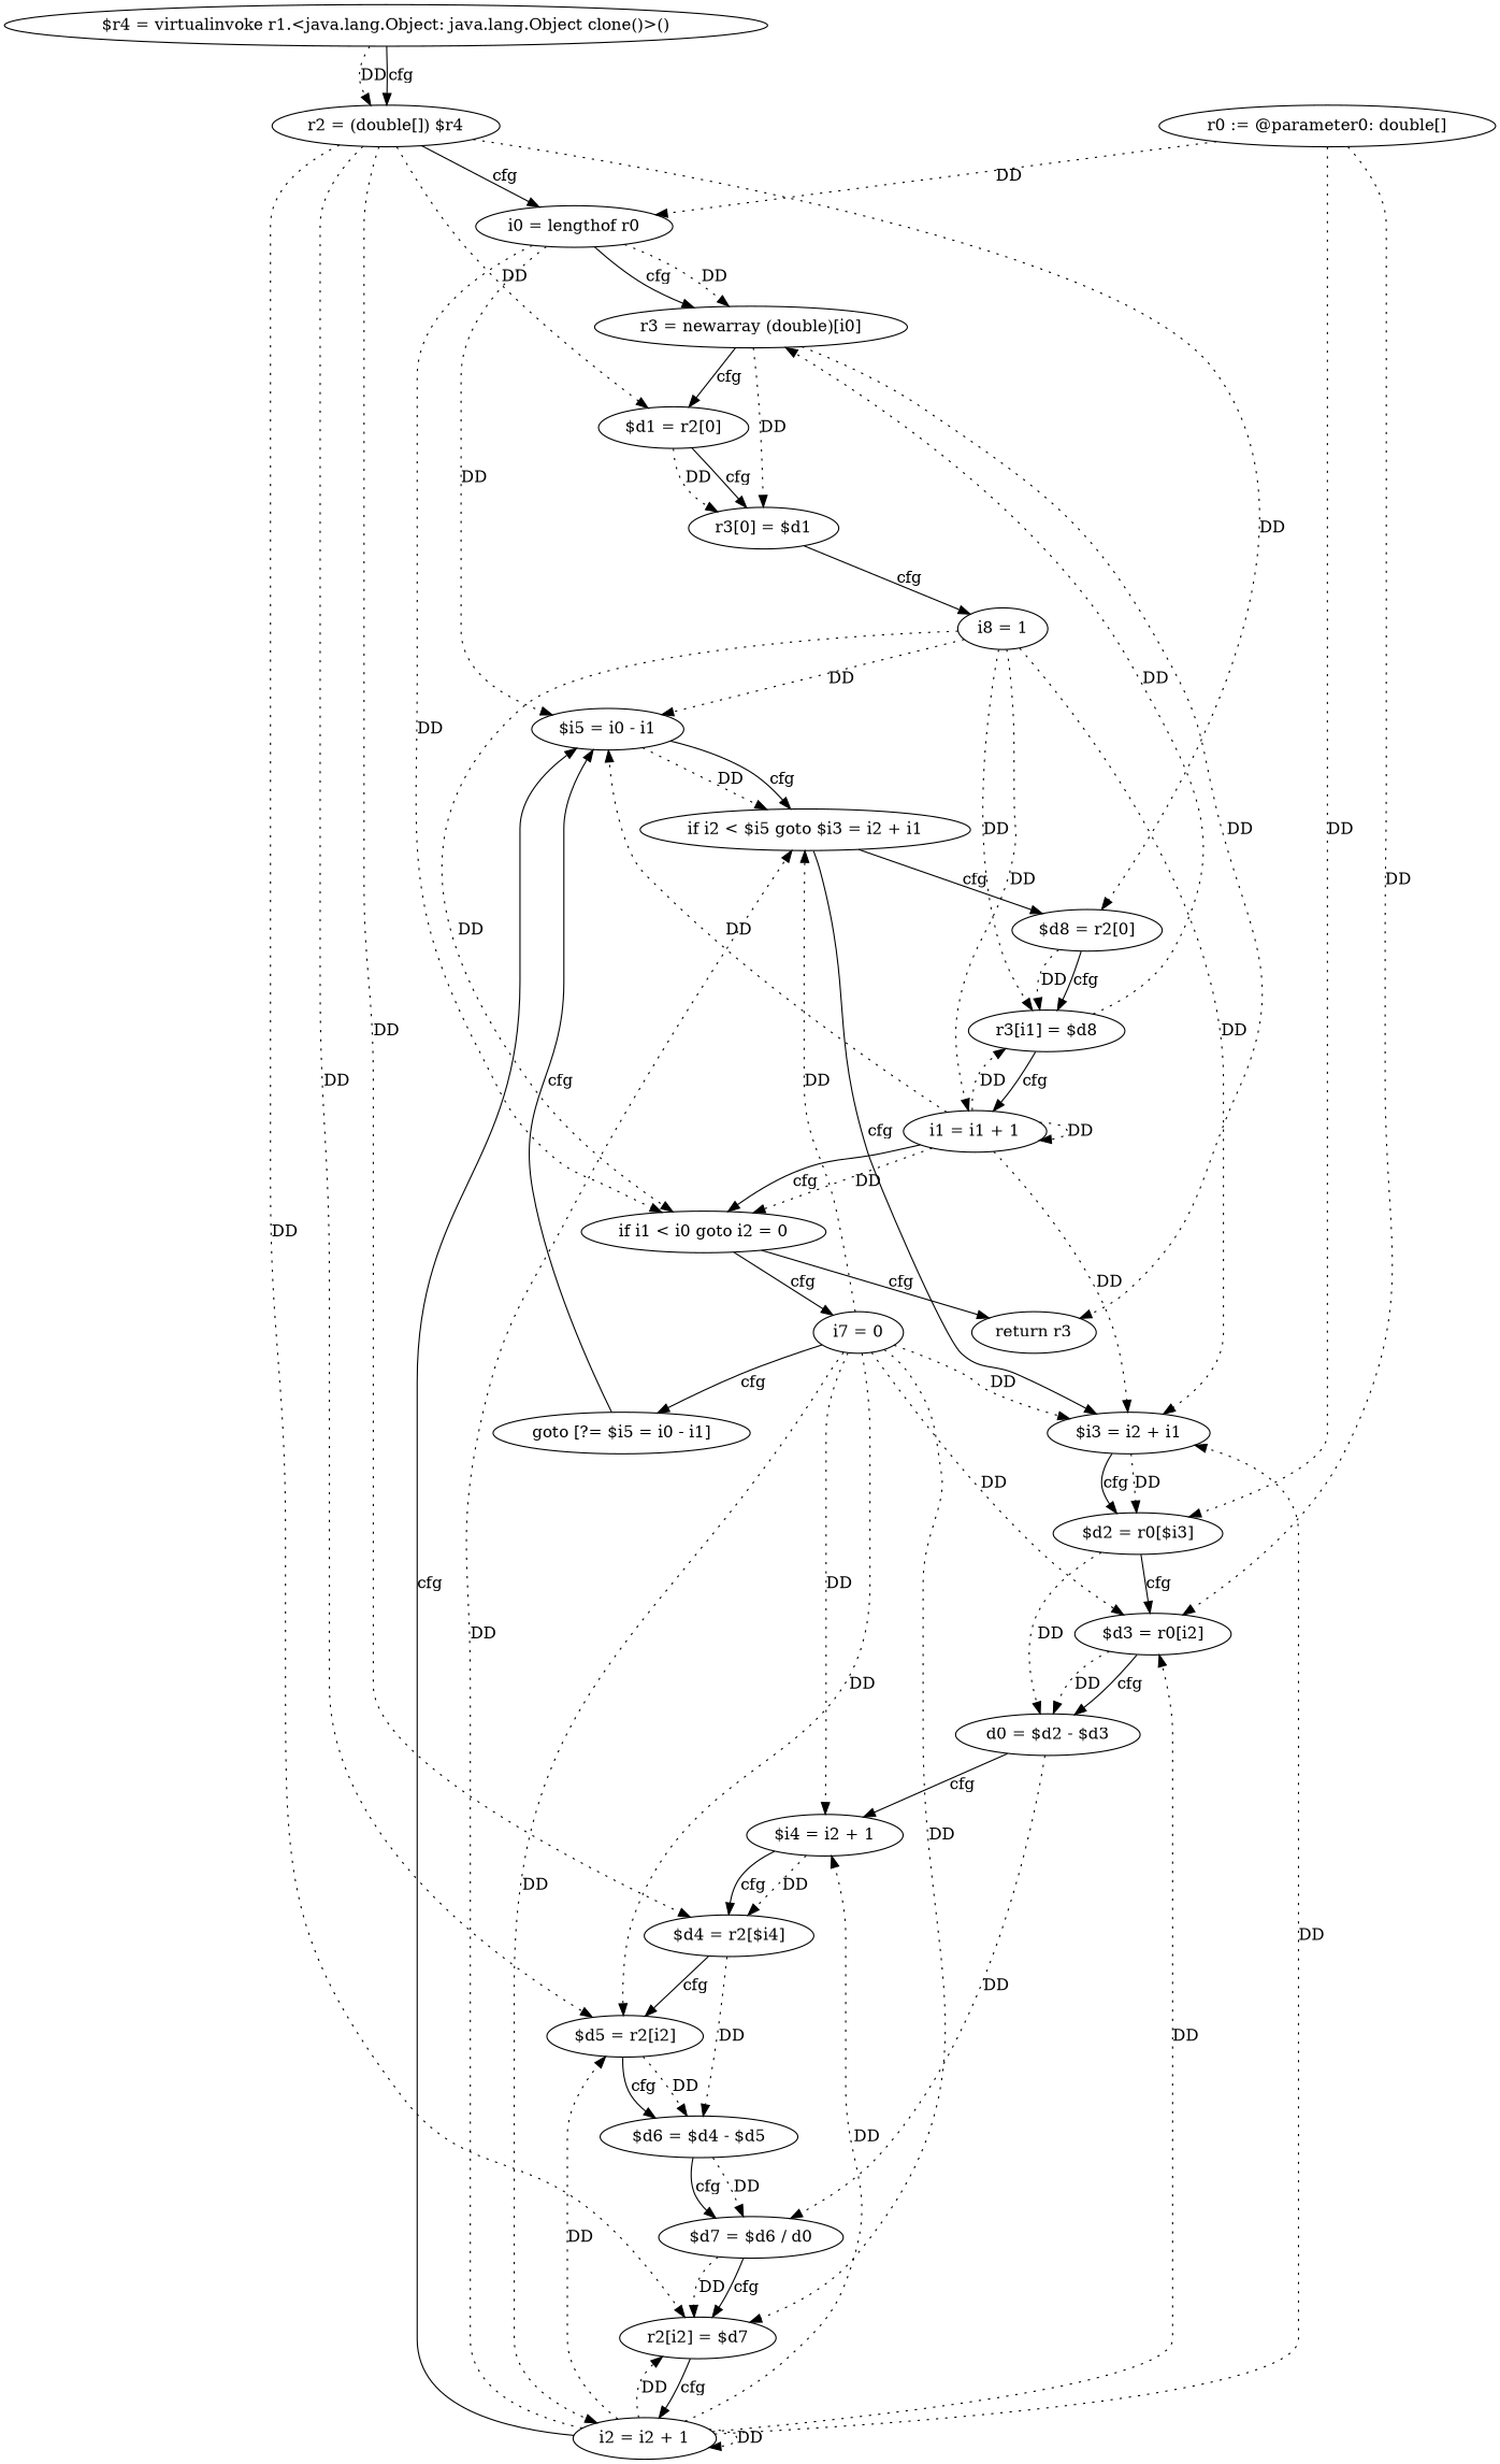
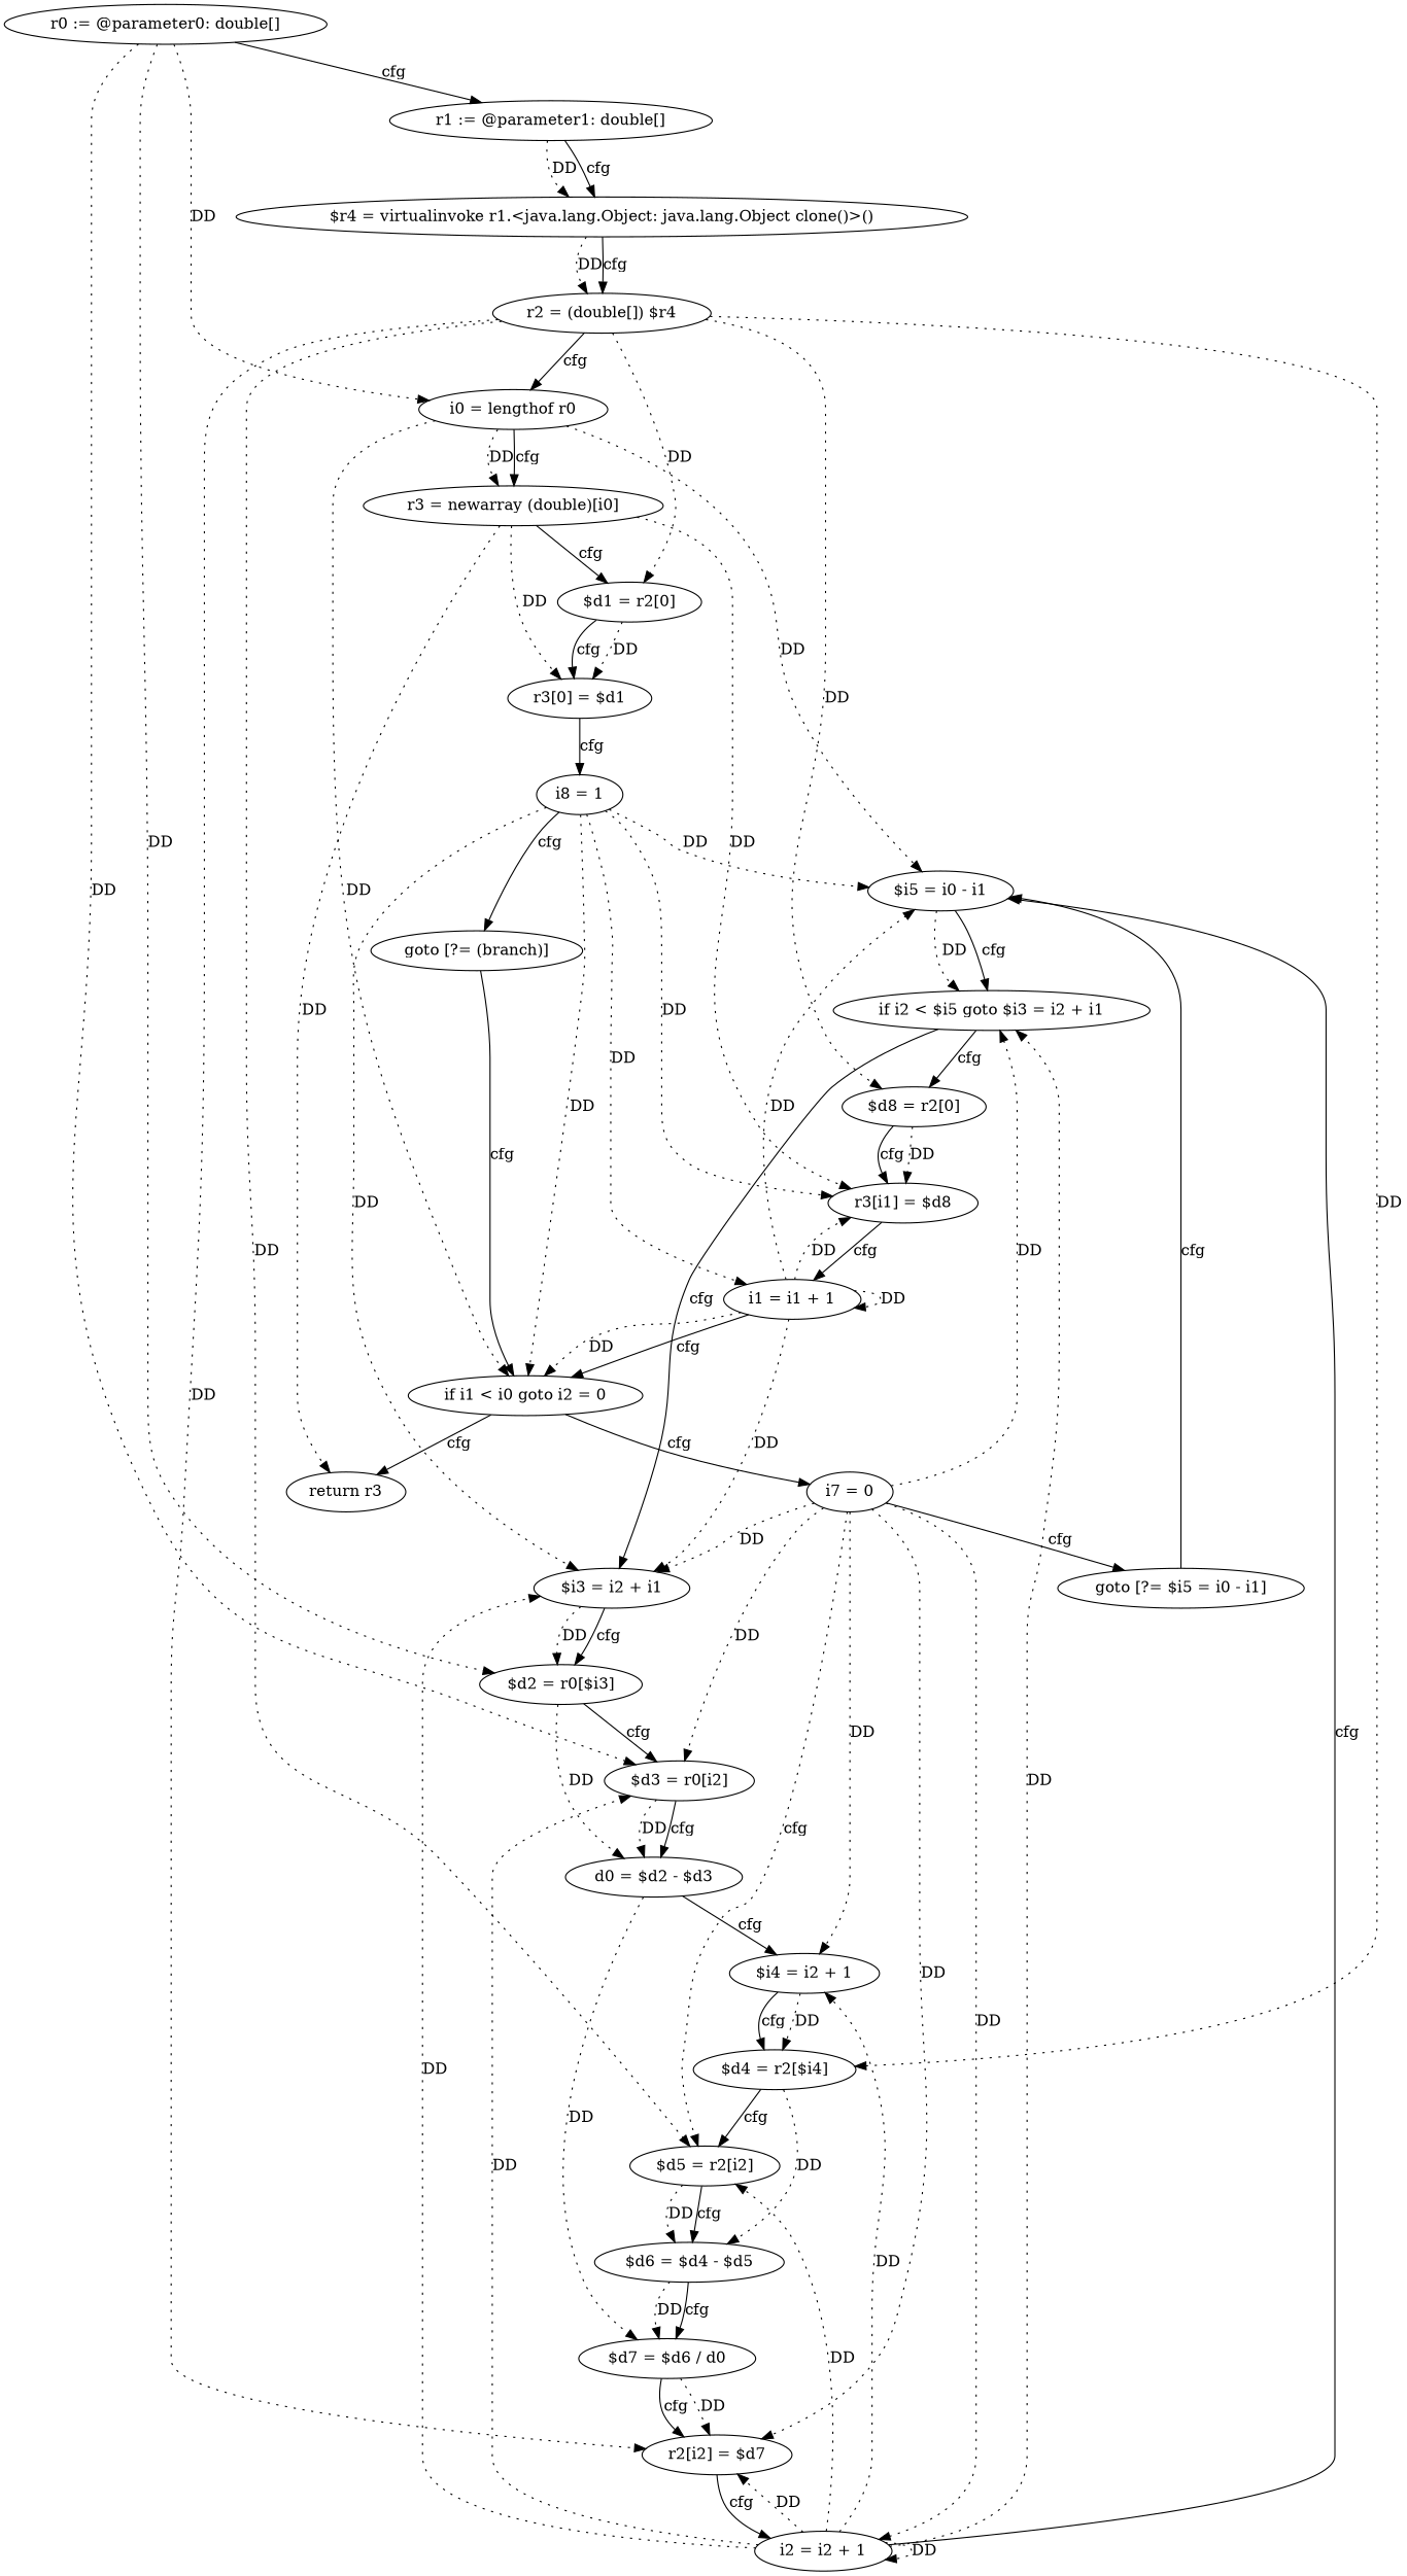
  digraph {
    edge [style=dotted]
    n1 [label="r0 := @parameter0: double[]"]
+   n2 [label="r1 := @parameter1: double[]"]
    n3 [label="i0 = lengthof r0"]
    n4 [label="$d2 = r0[$i3]"]
    n5 [label="$d3 = r0[i2]"]
    n6 [label="$r4 = virtualinvoke r1.<java.lang.Object: java.lang.Object clone()>()"]
    n7 [label="r3 = newarray (double)[i0]"]
    n8 [label="$i5 = i0 - i1"]
    n9 [label="if i1 < i0 goto i2 = 0"]
    n10 [label="d0 = $d2 - $d3"]
    n11 [label="r2 = (double[]) $r4"]
    n12 [label="$d1 = r2[0]"]
    n13 [label="$d4 = r2[$i4]"]
    n14 [label="$d5 = r2[i2]"]
    n15 [label="r2[i2] = $d7"]
    n16 [label="$d8 = r2[0]"]
    n17 [label="r3[0] = $d1"]
    n18 [label="$d6 = $d4 - $d5"]
    n19 [label="i2 = i2 + 1"]
    n20 [label="r3[i1] = $d8"]
    n21 [label="return r3"]
    n22 [label="if i2 < $i5 goto $i3 = i2 + i1"]
    n23 [label="i7 = 0"]
    n24 [label="i8 = 1"]
    n25 [label="i1 = i1 + 1"]
+   n26 [label="goto [?= (branch)]"]
    n27 [label="$i3 = i2 + i1"]
    n28 [label="goto [?= $i5 = i0 - i1]"]
    n29 [label="$i4 = i2 + 1"]
    n30 [label="$d7 = $d6 / d0"]
+   n1 -> n2 [label=cfg style=""]
    n1 -> n3 [label=DD]
    n1 -> n4 [label=DD]
    n1 -> n5 [label=DD]
+   n2 -> n6 [label=DD]
+   n2 -> n6 [label=cfg style=""]
    n3 -> n7 [label=DD]
    n3 -> n7 [label=cfg style=""]
    n3 -> n8 [label=DD]
    n3 -> n9 [label=DD]
    n4 -> n5 [label=cfg style=""]
    n4 -> n10 [label=DD]
    n5 -> n10 [label=DD]
    n5 -> n10 [label=cfg style=""]
    n6 -> n11 [label=DD]
    n6 -> n11 [label=cfg style=""]
    n7 -> n12 [label=cfg style=""]
    n7 -> n17 [label=DD]
-   n20 -> n7 [label=DD]
+   n7 -> n20 [label=DD]
    n7 -> n21 [label=DD]
    n8 -> n22 [label=DD]
    n8 -> n22 [label=cfg style=""]
    n9 -> n21 [label=cfg style=""]
    n9 -> n23 [label=cfg style=""]
    n10 -> n29 [label=cfg style=""]
    n10 -> n30 [label=DD]
    n11 -> n3 [label=cfg style=""]
    n11 -> n12 [label=DD]
    n11 -> n13 [label=DD]
    n11 -> n14 [label=DD]
    n11 -> n15 [label=DD]
    n11 -> n16 [label=DD]
    n12 -> n17 [label=DD]
    n12 -> n17 [label=cfg style=""]
    n13 -> n14 [label=cfg style=""]
    n13 -> n18 [label=DD]
    n14 -> n18 [label=DD]
    n14 -> n18 [label=cfg style=""]
    n15 -> n19 [label=cfg style=""]
    n16 -> n20 [label=DD]
    n16 -> n20 [label=cfg style=""]
    n17 -> n24 [label=cfg style=""]
    n18 -> n30 [label=DD]
    n18 -> n30 [label=cfg style=""]
    n19 -> n5 [label=DD]
    n19 -> n8 [label=cfg style=""]
    n19 -> n14 [label=DD]
    n19 -> n15 [label=DD]
    n19 -> n19 [label=DD]
    n19 -> n22 [label=DD]
    n19 -> n27 [label=DD]
    n19 -> n29 [label=DD]
    n20 -> n25 [label=cfg style=""]
    n22 -> n16 [label=cfg style=""]
    n22 -> n27 [label=cfg style=""]
    n23 -> n5 [label=DD]
-   n23 -> n14 [label=DD]
+   n23 -> n14 [label=cfg]
    n23 -> n15 [label=DD]
    n23 -> n19 [label=DD]
    n23 -> n22 [label=DD]
    n23 -> n27 [label=DD]
    n23 -> n28 [label=cfg style=""]
    n23 -> n29 [label=DD]
    n24 -> n8 [label=DD]
    n24 -> n9 [label=DD]
    n24 -> n20 [label=DD]
    n24 -> n25 [label=DD]
+   n24 -> n26 [label=cfg style=""]
    n24 -> n27 [label=DD]
    n25 -> n8 [label=DD]
    n25 -> n9 [label=DD]
    n25 -> n9 [label=cfg style=""]
    n25 -> n20 [label=DD]
    n25 -> n25 [label=DD]
    n25 -> n27 [label=DD]
+   n26 -> n9 [label=cfg style=""]
    n27 -> n4 [label=DD]
    n27 -> n4 [label=cfg style=""]
    n28 -> n8 [label=cfg style=""]
    n29 -> n13 [label=DD]
    n29 -> n13 [label=cfg style=""]
    n30 -> n15 [label=DD]
    n30 -> n15 [label=cfg style=""]
  }
